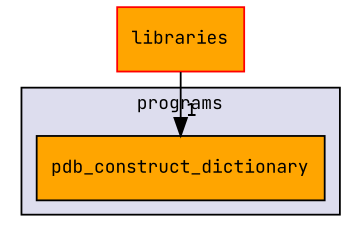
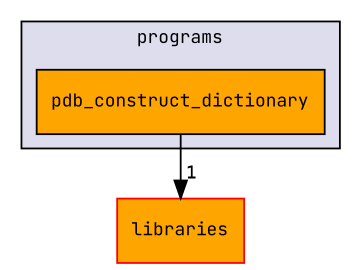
  digraph {
    compound=true
    fontname="JetBrains Mono"
    node [fillcolor=orange fontname="JetBrains Mono" fontsize=10 shape=box style=filled]
    n1 [label=pdb_construct_dictionary pencolor=black]
    n2 [color=red label=libraries]
    subgraph cluster_1 {
      bgcolor="#ddddee"
      fontsize=10
      label=programs
      pencolor=black
      n1
    }
-   n2 -> n1 [headlabel=1 labeldistance=1.5 labelfontname=Helvetica labelfontsize=10 style=solid fontname="JetBrains Mono"]
+   n1 -> n2 [headlabel=1 labeldistance=1.5 labelfontname=Helvetica labelfontsize=10 style=solid fontname="JetBrains Mono"]
  }
